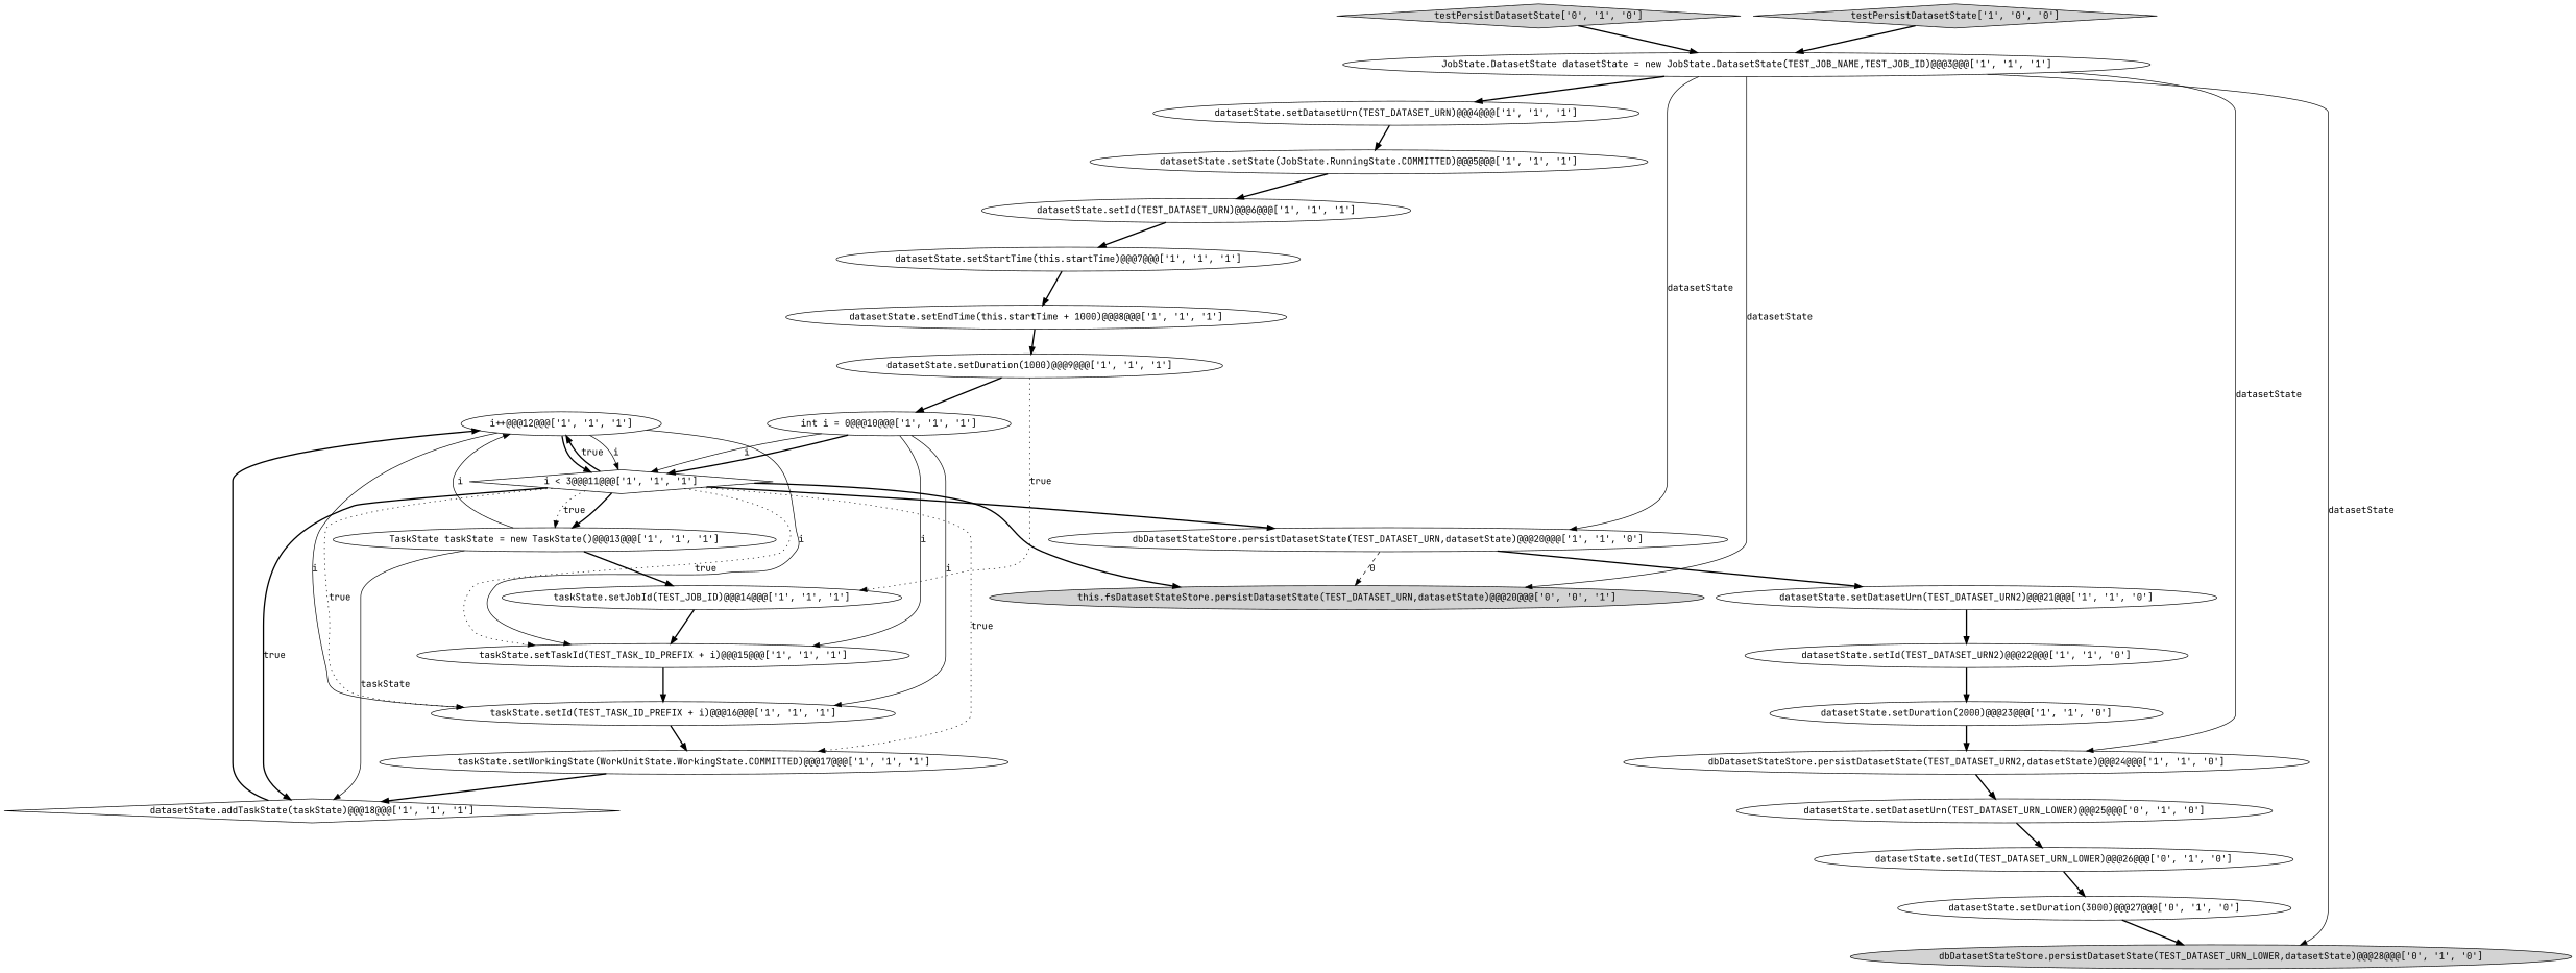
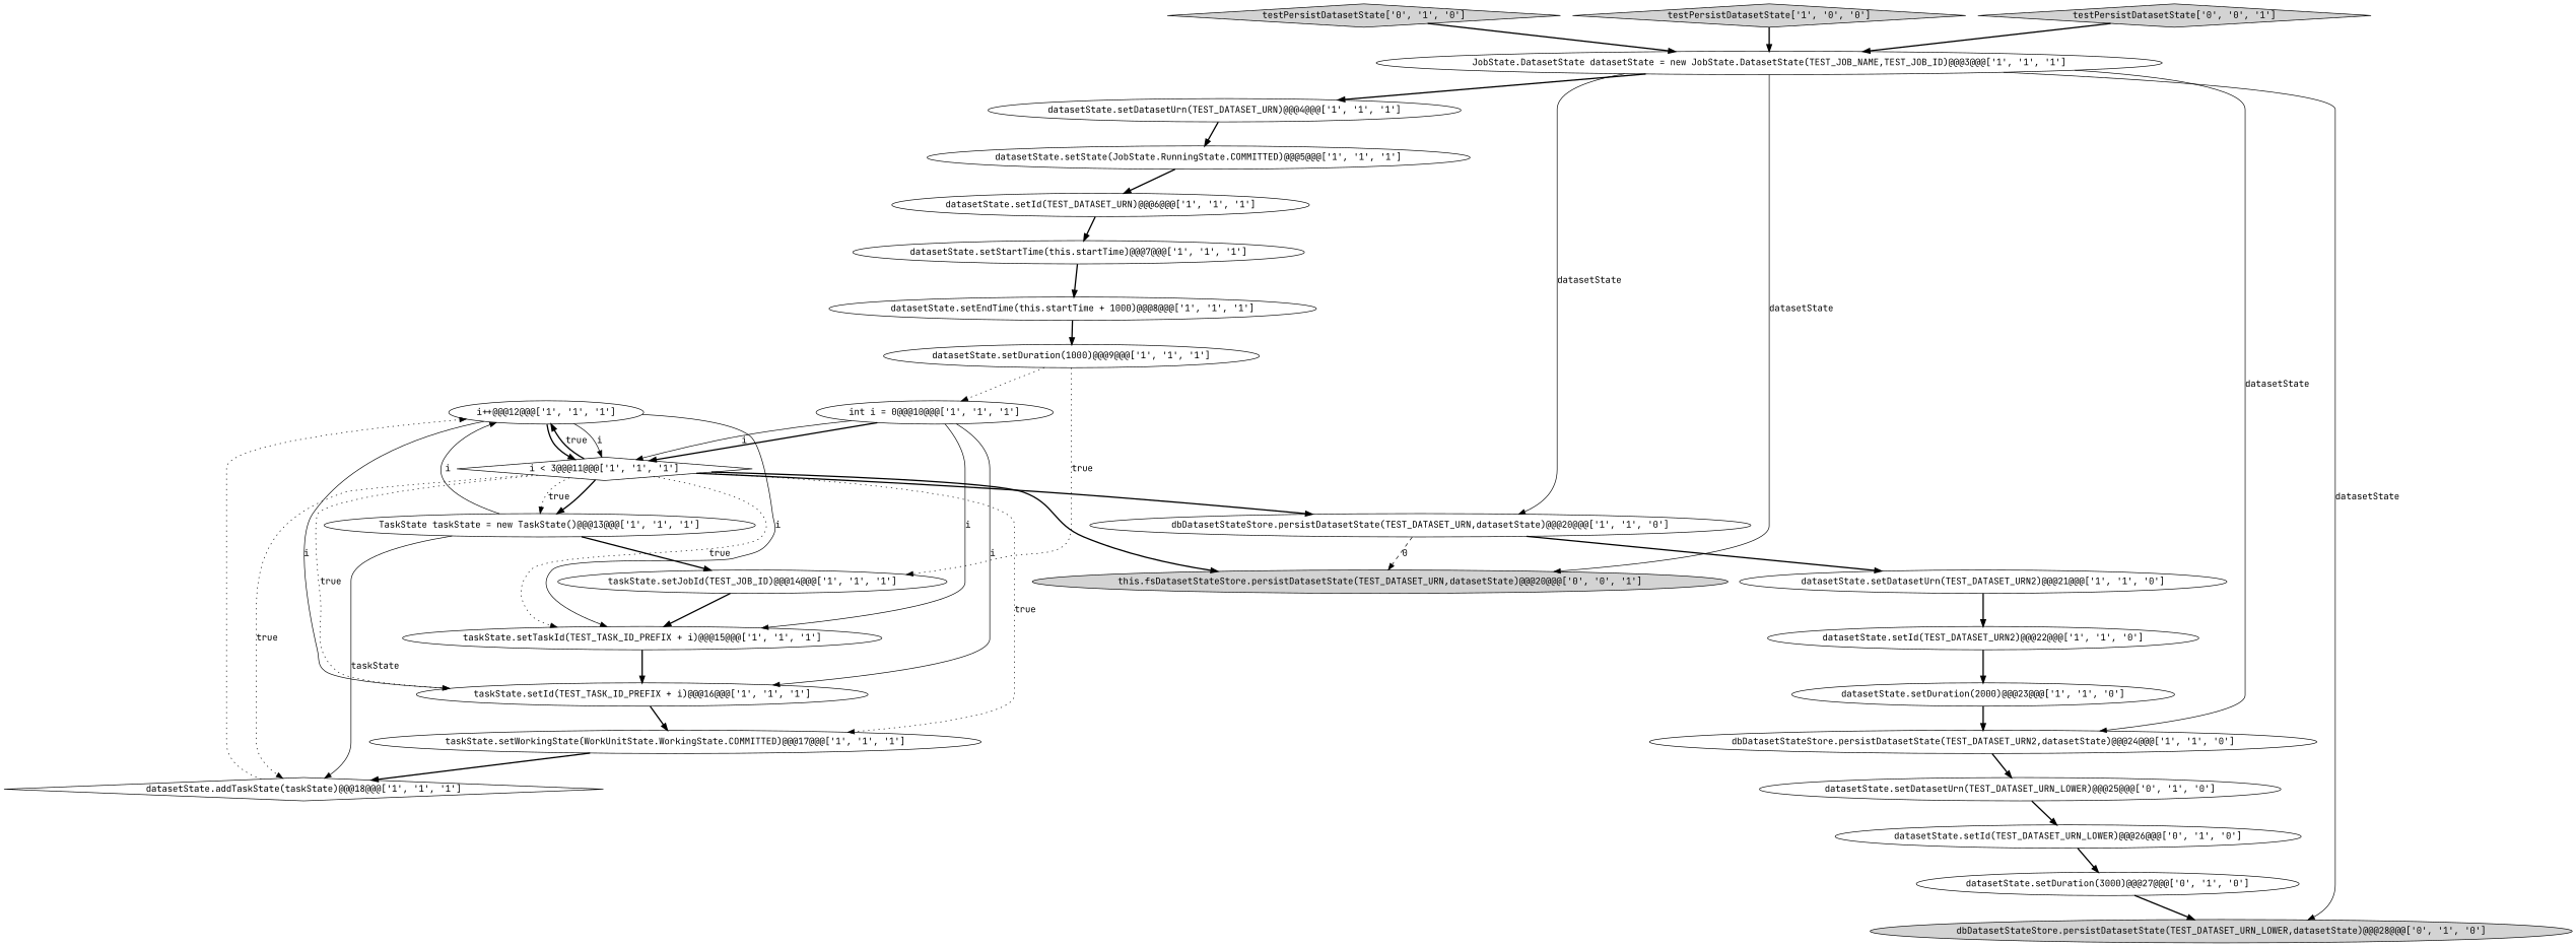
  digraph {
    fontname="JetBrains Mono"
    node [fillcolor=white fontname="JetBrains Mono" shape=ellipse style=filled]
    edge [fontname="JetBrains Mono" style=bold]
    n1 [label="i++@@@12@@@['1', '1', '1']"]
    n2 [label="taskState.setTaskId(TEST_TASK_ID_PREFIX + i)@@@15@@@['1', '1', '1']"]
    n3 [label="taskState.setId(TEST_TASK_ID_PREFIX + i)@@@16@@@['1', '1', '1']"]
    n4 [label="i < 3@@@11@@@['1', '1', '1']" shape=diamond]
    n5 [label="taskState.setWorkingState(WorkUnitState.WorkingState.COMMITTED)@@@17@@@['1', '1', '1']"]
    n6 [label="TaskState taskState = new TaskState()@@@13@@@['1', '1', '1']"]
    n7 [label="datasetState.addTaskState(taskState)@@@18@@@['1', '1', '1']" shape=diamond]
    n8 [fillcolor=lightgray label="this.fsDatasetStateStore.persistDatasetState(TEST_DATASET_URN,datasetState)@@@20@@@['0', '0', '1']"]
    n9 [label="dbDatasetStateStore.persistDatasetState(TEST_DATASET_URN,datasetState)@@@20@@@['1', '1', '0']"]
    n10 [fillcolor=lightgray label="dbDatasetStateStore.persistDatasetState(TEST_DATASET_URN_LOWER,datasetState)@@@28@@@['0', '1', '0']"]
    n11 [fillcolor=lightgray label="testPersistDatasetState['0', '1', '0']" shape=diamond]
    n12 [label="JobState.DatasetState datasetState = new JobState.DatasetState(TEST_JOB_NAME,TEST_JOB_ID)@@@3@@@['1', '1', '1']"]
    n13 [label="dbDatasetStateStore.persistDatasetState(TEST_DATASET_URN2,datasetState)@@@24@@@['1', '1', '0']"]
    n14 [label="datasetState.setDatasetUrn(TEST_DATASET_URN)@@@4@@@['1', '1', '1']"]
    n15 [label="taskState.setJobId(TEST_JOB_ID)@@@14@@@['1', '1', '1']"]
    n16 [fillcolor=lightgray label="testPersistDatasetState['1', '0', '0']" shape=diamond]
    n17 [label="datasetState.setId(TEST_DATASET_URN2)@@@22@@@['1', '1', '0']"]
    n18 [label="datasetState.setDuration(2000)@@@23@@@['1', '1', '0']"]
    n19 [label="datasetState.setDatasetUrn(TEST_DATASET_URN_LOWER)@@@25@@@['0', '1', '0']"]
    n20 [label="datasetState.setId(TEST_DATASET_URN_LOWER)@@@26@@@['0', '1', '0']"]
    n21 [label="datasetState.setState(JobState.RunningState.COMMITTED)@@@5@@@['1', '1', '1']"]
    n22 [label="datasetState.setId(TEST_DATASET_URN)@@@6@@@['1', '1', '1']"]
    n23 [label="datasetState.setStartTime(this.startTime)@@@7@@@['1', '1', '1']"]
    n24 [label="datasetState.setDatasetUrn(TEST_DATASET_URN2)@@@21@@@['1', '1', '0']"]
+   n25 [fillcolor=lightgray label="testPersistDatasetState['0', '0', '1']" shape=diamond]
    n26 [label="datasetState.setDuration(3000)@@@27@@@['0', '1', '0']"]
    n27 [label="datasetState.setEndTime(this.startTime + 1000)@@@8@@@['1', '1', '1']"]
    n28 [label="datasetState.setDuration(1000)@@@9@@@['1', '1', '1']"]
    n29 [label="int i = 0@@@10@@@['1', '1', '1']"]
    n1 -> n2 [label=i style=solid]
    n1 -> n3 [label=i style=solid]
    n1 -> n4 [label=i style=solid]
    n1 -> n4
    n2 -> n3
    n3 -> n5
    n4 -> n1 [label=true]
    n4 -> n2 [label=true style=dotted]
    n4 -> n3 [label=true style=dotted]
    n4 -> n5 [label=true style=dotted]
    n4 -> n6
    n4 -> n6 [label=true style=dotted]
-   n4 -> n7 [label=true]
+   n4 -> n7 [label=true style=dotted]
    n4 -> n8
    n4 -> n9
    n5 -> n7
    n6 -> n1 [label=i style=solid]
    n6 -> n7 [label=taskState style=solid]
    n6 -> n15
-   n7 -> n1
+   n7 -> n1 [style=dotted]
    n9 -> n8 [label=0 style=dashed]
    n9 -> n24
    n11 -> n12
    n12 -> n8 [label=datasetState style=solid]
    n12 -> n9 [label=datasetState style=solid]
    n12 -> n10 [label=datasetState style=solid]
    n12 -> n13 [label=datasetState style=solid]
    n12 -> n14
    n13 -> n19
    n14 -> n21
    n15 -> n2
    n16 -> n12
    n17 -> n18
    n18 -> n13
    n19 -> n20
    n20 -> n26
    n21 -> n22
    n22 -> n23
    n23 -> n27
    n24 -> n17
+   n25 -> n12
    n26 -> n10
    n27 -> n28
    n28 -> n15 [label=true style=dotted]
-   n28 -> n29
+   n28 -> n29 [style=dotted]
    n29 -> n2 [label=i style=solid]
    n29 -> n3 [label=i style=solid]
    n29 -> n4
    n29 -> n4 [label=i style=solid]
  }
